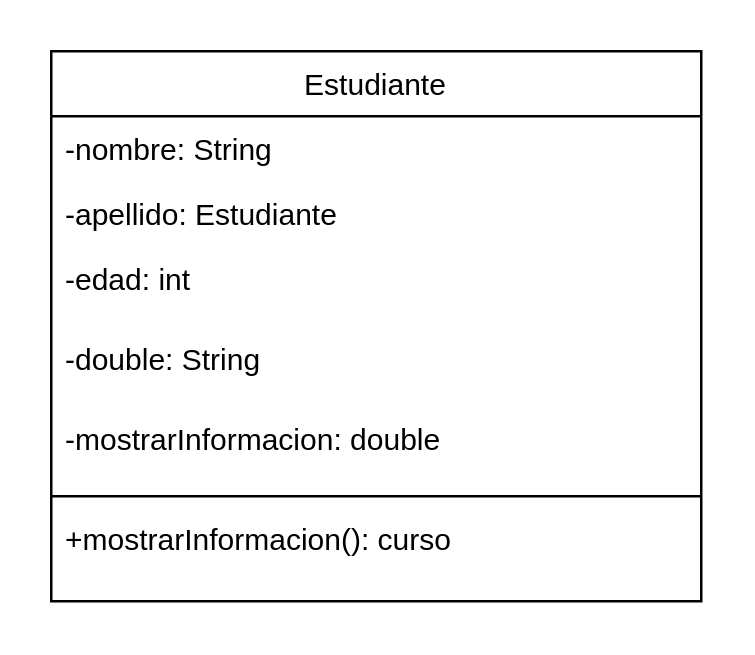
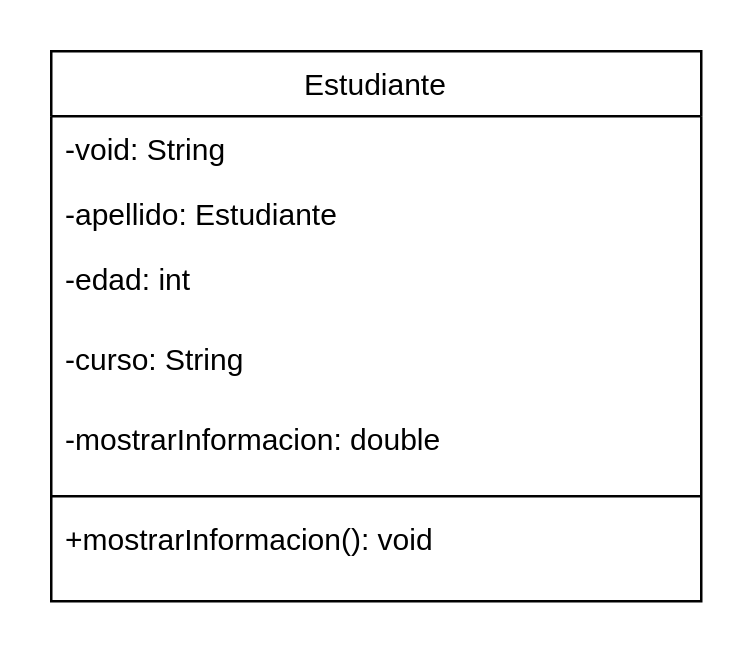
  <mxCell id="0" />
  <mxCell id="1" parent="0" />
  <mxCell id="2" value="Estudiante" style="swimlane;fontStyle=0;align=center;verticalAlign=top;childLayout=stackLayout;horizontal=1;startSize=26;horizontalStack=0;resizeParent=1;resizeLast=0;collapsible=1;marginBottom=0;rounded=0;shadow=0;strokeWidth=1;" parent="1" vertex="1"><mxGeometry x="20" y="20" width="260" height="220" as="geometry"><mxRectangle x="230" y="140" width="160" height="26" as="alternateBounds" /></mxGeometry></mxCell>
- <mxCell id="3" value="-nombre: String" style="text;align=left;verticalAlign=top;spacingLeft=4;spacingRight=4;overflow=hidden;rotatable=0;points=[[0,0.5],[1,0.5]];portConstraint=eastwest;" parent="2" vertex="1"><mxGeometry y="26" width="260" height="26" as="geometry" /></mxCell>
+ <mxCell id="3" value="-void: String" style="text;align=left;verticalAlign=top;spacingLeft=4;spacingRight=4;overflow=hidden;rotatable=0;points=[[0,0.5],[1,0.5]];portConstraint=eastwest;" parent="2" vertex="1"><mxGeometry y="26" width="260" height="26" as="geometry" /></mxCell>
  <mxCell id="4" value="-apellido: Estudiante" style="text;align=left;verticalAlign=top;spacingLeft=4;spacingRight=4;overflow=hidden;rotatable=0;points=[[0,0.5],[1,0.5]];portConstraint=eastwest;rounded=0;shadow=0;html=0;" parent="2" vertex="1"><mxGeometry y="52" width="260" height="26" as="geometry" /></mxCell>
  <mxCell id="5" value="-edad: int&#10;" style="text;align=left;verticalAlign=top;spacingLeft=4;spacingRight=4;overflow=hidden;rotatable=0;points=[[0,0.5],[1,0.5]];portConstraint=eastwest;rounded=0;shadow=0;html=0;" vertex="1" parent="2"><mxGeometry y="78" width="260" height="32" as="geometry" /></mxCell>
- <mxCell id="6" value="-double: String" style="text;align=left;verticalAlign=top;spacingLeft=4;spacingRight=4;overflow=hidden;rotatable=0;points=[[0,0.5],[1,0.5]];portConstraint=eastwest;rounded=0;shadow=0;html=0;" parent="2" vertex="1"><mxGeometry y="110" width="260" height="32" as="geometry" /></mxCell>
+ <mxCell id="6" value="-curso: String" style="text;align=left;verticalAlign=top;spacingLeft=4;spacingRight=4;overflow=hidden;rotatable=0;points=[[0,0.5],[1,0.5]];portConstraint=eastwest;rounded=0;shadow=0;html=0;" parent="2" vertex="1"><mxGeometry y="110" width="260" height="32" as="geometry" /></mxCell>
  <mxCell id="7" value="-mostrarInformacion: double" style="text;align=left;verticalAlign=top;spacingLeft=4;spacingRight=4;overflow=hidden;rotatable=0;points=[[0,0.5],[1,0.5]];portConstraint=eastwest;rounded=0;shadow=0;html=0;" vertex="1" parent="2"><mxGeometry y="142" width="260" height="32" as="geometry" /></mxCell>
  <mxCell id="8" value="" style="line;html=1;strokeWidth=1;align=left;verticalAlign=middle;spacingTop=-1;spacingLeft=3;spacingRight=3;rotatable=0;labelPosition=right;points=[];portConstraint=eastwest;" parent="2" vertex="1"><mxGeometry y="174" width="260" height="8" as="geometry" /></mxCell>
- <mxCell id="9" value="+mostrarInformacion(): curso" style="text;align=left;verticalAlign=top;spacingLeft=4;spacingRight=4;overflow=hidden;rotatable=0;points=[[0,0.5],[1,0.5]];portConstraint=eastwest;" parent="2" vertex="1"><mxGeometry y="182" width="260" height="32" as="geometry" /></mxCell>
+ <mxCell id="9" value="+mostrarInformacion(): void" style="text;align=left;verticalAlign=top;spacingLeft=4;spacingRight=4;overflow=hidden;rotatable=0;points=[[0,0.5],[1,0.5]];portConstraint=eastwest;" parent="2" vertex="1"><mxGeometry y="182" width="260" height="32" as="geometry" /></mxCell>
